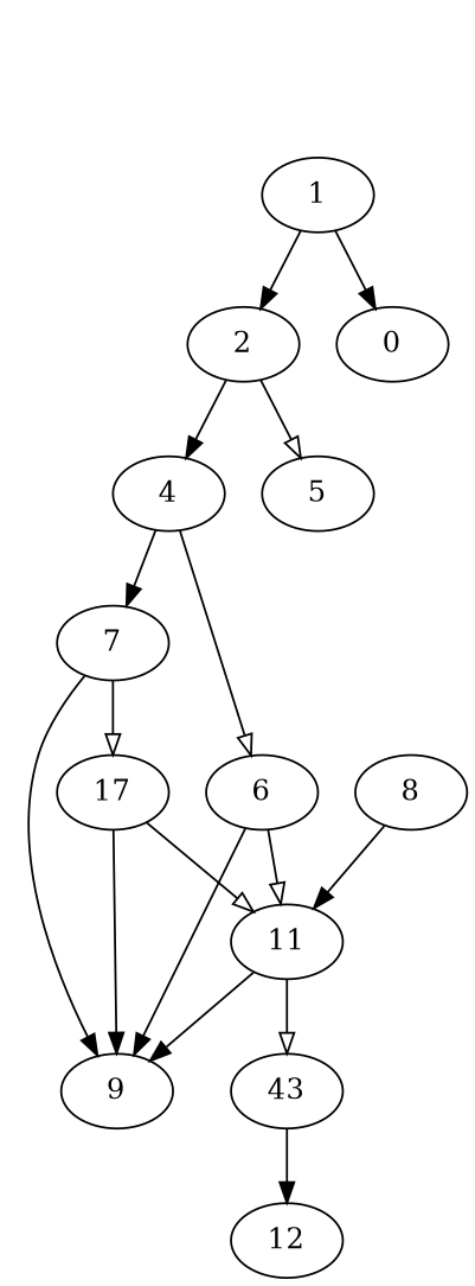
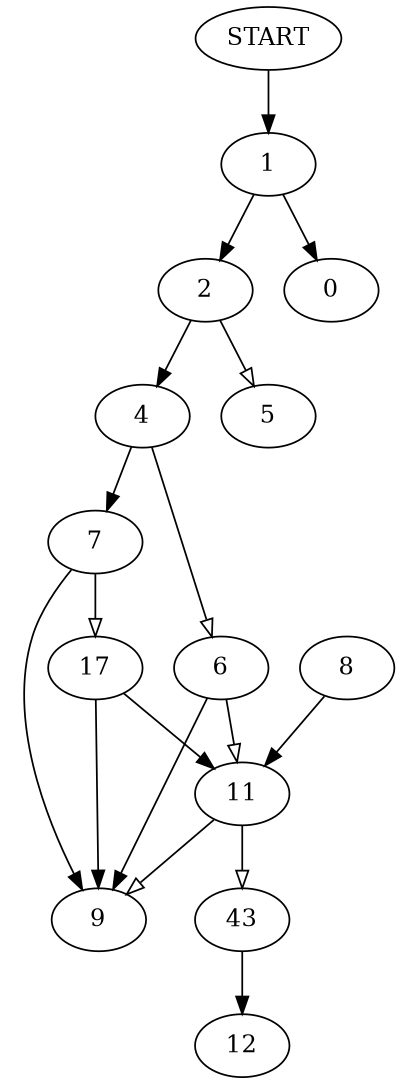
  digraph {
    edge [arrowhead=normal]
+   n1 [label=START]
    1
    2
    n4 [label=0]
    4
    5
    6
    7
    9
    11
    n11 [label=17]
    8
    n13 [label=43]
    12
+   n1 -> 1
    1 -> 2
    1 -> n4
    2 -> 4
    2 -> 5 [arrowhead=onormal]
    4 -> 6 [arrowhead=onormal]
    4 -> 7
    6 -> 9
    6 -> 11 [arrowhead=onormal]
    7 -> 9
    7 -> n11 [arrowhead=onormal]
-   11 -> 9
+   11 -> 9 [arrowhead=onormal]
    11 -> n13 [arrowhead=onormal]
    n11 -> 9
-   n11 -> 11 [arrowhead=onormal]
+   n11 -> 11
    8 -> 11
    n13 -> 12
  }
